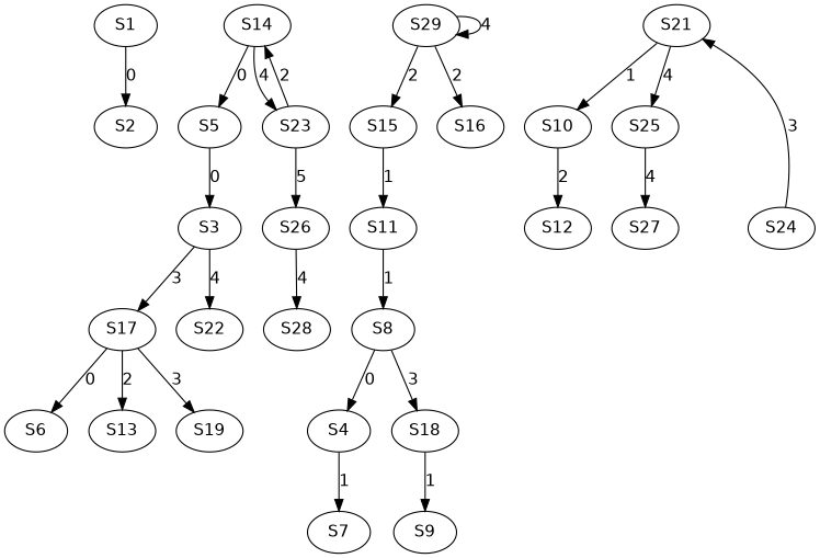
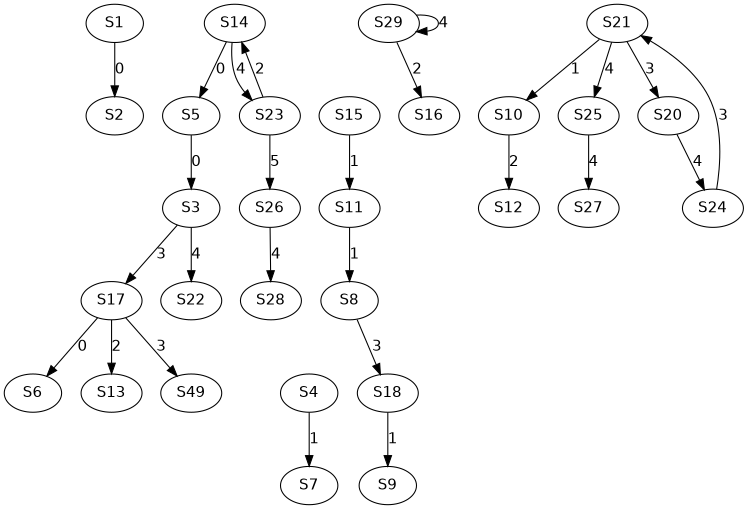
  strict digraph {
    fontname="DejaVu Sans"
    node [fontname="DejaVu Sans"]
    edge [fontname="DejaVu Sans"]
    S1
    S2
    S5
    S3
    S17
    S22
    S6
    S13
-   S19
+   S19 [label=S49]
    S8
    S4
    S18
    S7
    S9
    S14
    S23
    S26
    S11
    S21
    S10
+   S20
    S25
    S12
    S24
    S27
    S28
    S29
    S15
    S16
    S1 -> S2 [label=0]
    S5 -> S3 [label=0]
    S3 -> S17 [label=3]
    S3 -> S22 [label=4]
    S17 -> S6 [label=0]
    S17 -> S13 [label=2]
    S17 -> S19 [label=3]
-   S8 -> S4 [label=0]
    S8 -> S18 [label=3]
    S4 -> S7 [label=1]
    S18 -> S9 [label=1]
    S14 -> S5 [label=0]
    S14 -> S23 [label=4]
    S23 -> S14 [label=2]
    S23 -> S26 [label=5]
    S26 -> S28 [label=4]
    S11 -> S8 [label=1]
    S21 -> S10 [label=1]
+   S21 -> S20 [label=3]
    S21 -> S25 [label=4]
    S10 -> S12 [label=2]
+   S20 -> S24 [label=4]
    S25 -> S27 [label=4]
    S24 -> S21 [label=3]
    S29 -> S29 [label=4]
-   S29 -> S15 [label=2]
    S29 -> S16 [label=2]
    S15 -> S11 [label=1]
  }
